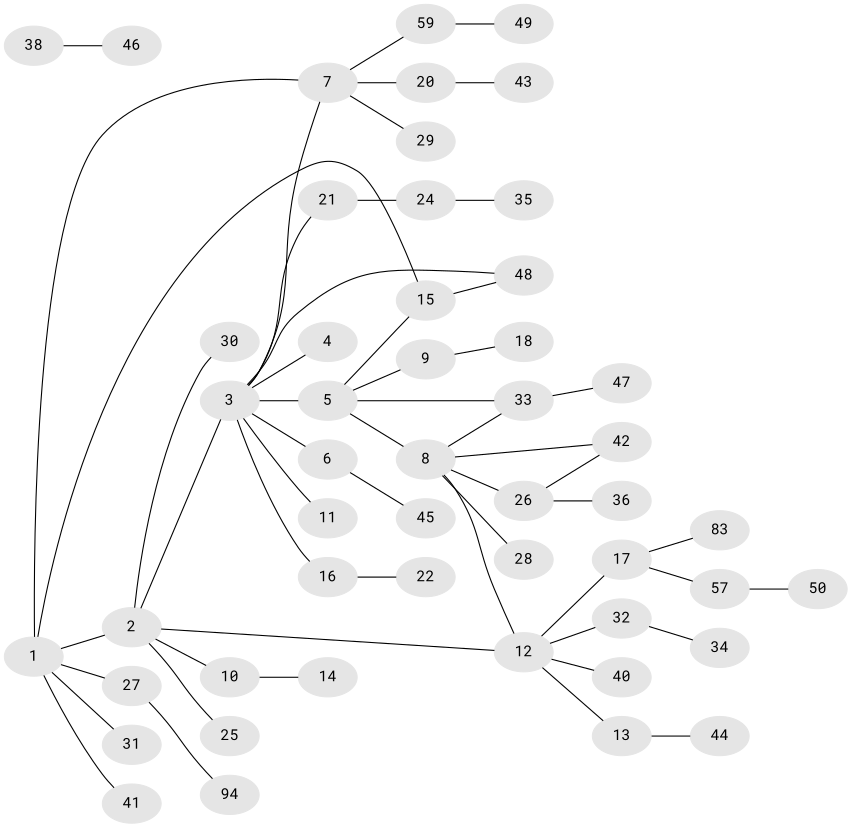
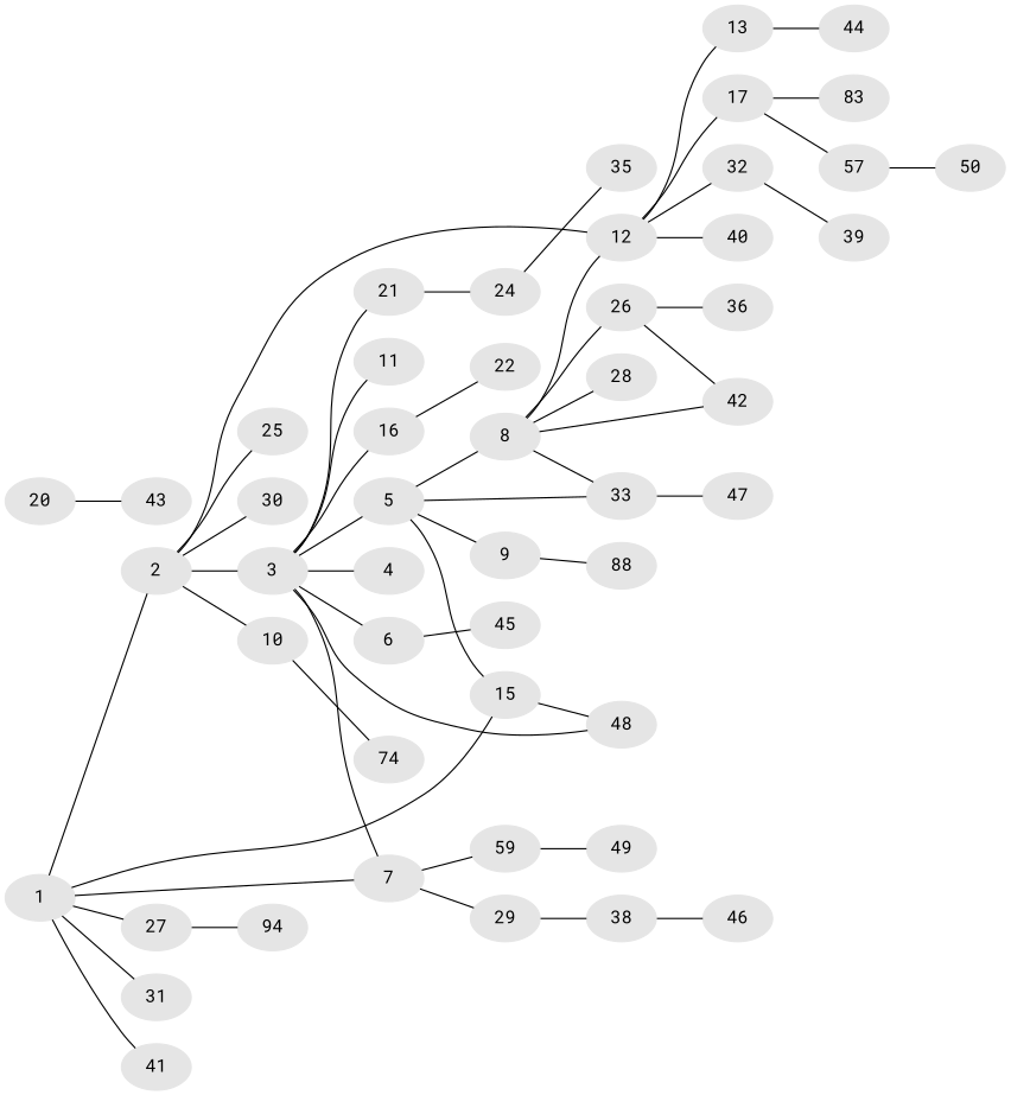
  graph {
    fontname="Roboto Mono"
    rankdir=LR
    node [color=gray90 fontname="Roboto Mono" style=filled]
    edge [fontname="Roboto Mono" weight=1.0]
    1
    2
    7
    15
    27
    31
    41
    3
    10
    12
    25
    30
    n13 [label=59]
    20
    29
    48
    n17 [label=94]
    4
    5
    6
    11
    16
    21
-   14
+   14 [label=74]
    13
    17
    32
    40
    8
    9
    33
    45
    22
    24
    26
    28
    42
-   18
+   18 [label=88]
    47
    49
    43
    38
    36
    44
    n45 [label=83]
    n46 [label=57]
-   39 [label=34]
+   39
    50
    35
    46
    1 -- 2
    1 -- 7
    1 -- 15
    1 -- 27
    1 -- 31
    1 -- 41
    2 -- 3
    2 -- 10 [weight=2.0]
    2 -- 12
    2 -- 25
    2 -- 30
    7 -- n13
-   7 -- 20 [weight=8.0]
    7 -- 29
    15 -- 48
    27 -- n17
    3 -- 7
    3 -- 48
    3 -- 4 [weight=2.0]
    3 -- 5
    3 -- 6
    3 -- 11
    3 -- 16
    3 -- 21
    10 -- 14
    12 -- 13
    12 -- 17
    12 -- 32
    12 -- 40 [weight=3.0]
    n13 -- 49
    20 -- 43
+   29 -- 38
    5 -- 15
    5 -- 8 [weight=2.0]
    5 -- 9
    5 -- 33
    6 -- 45
    16 -- 22
    21 -- 24 [weight=2.0]
    13 -- 44 [weight=2.0]
    17 -- n45 [weight=2.0]
    17 -- n46
    32 -- 39
    8 -- 12
    8 -- 33
    8 -- 26
    8 -- 28
    8 -- 42
    9 -- 18
    33 -- 47
    24 -- 35
    26 -- 42
    26 -- 36 [weight=4.0]
    38 -- 46
    n46 -- 50
  }
